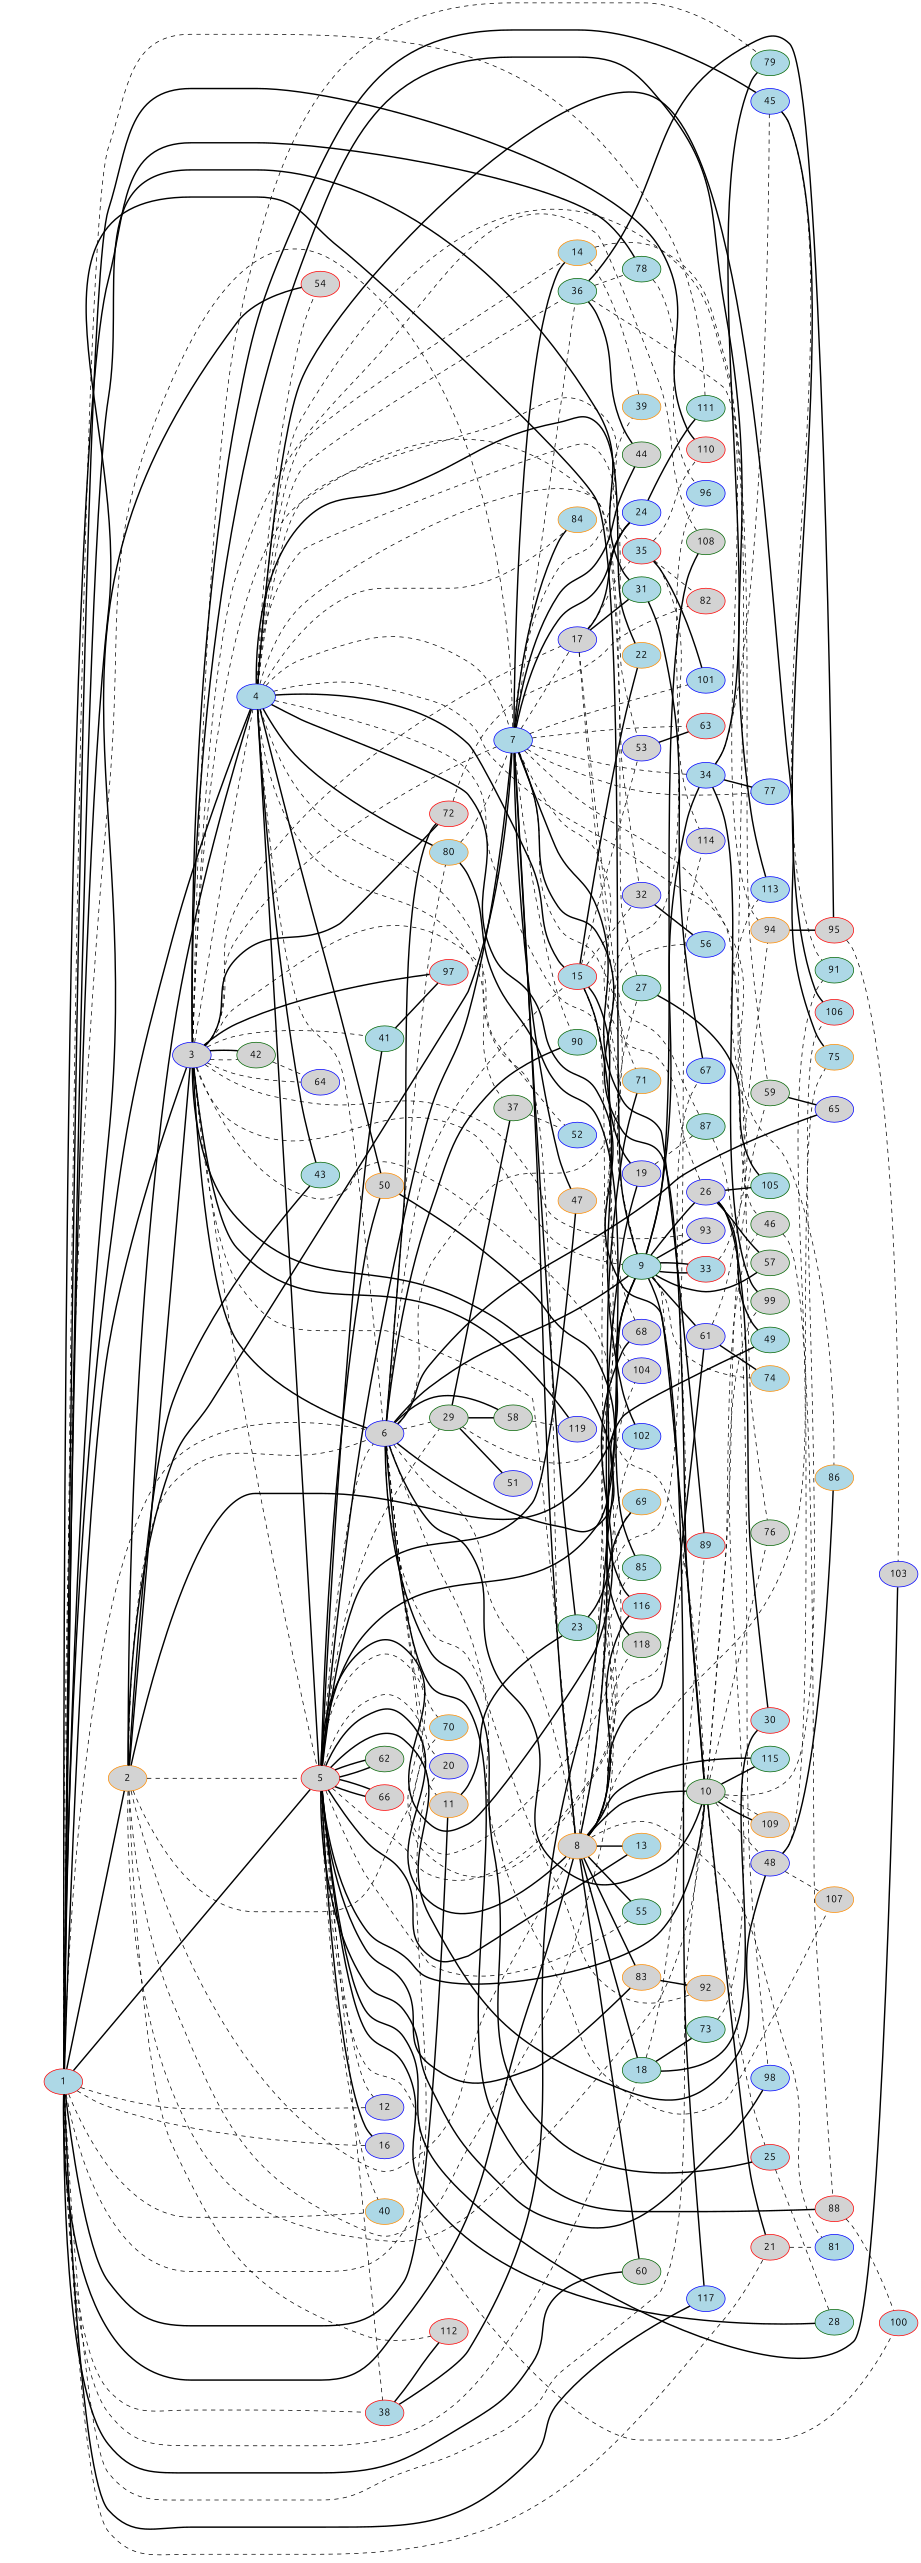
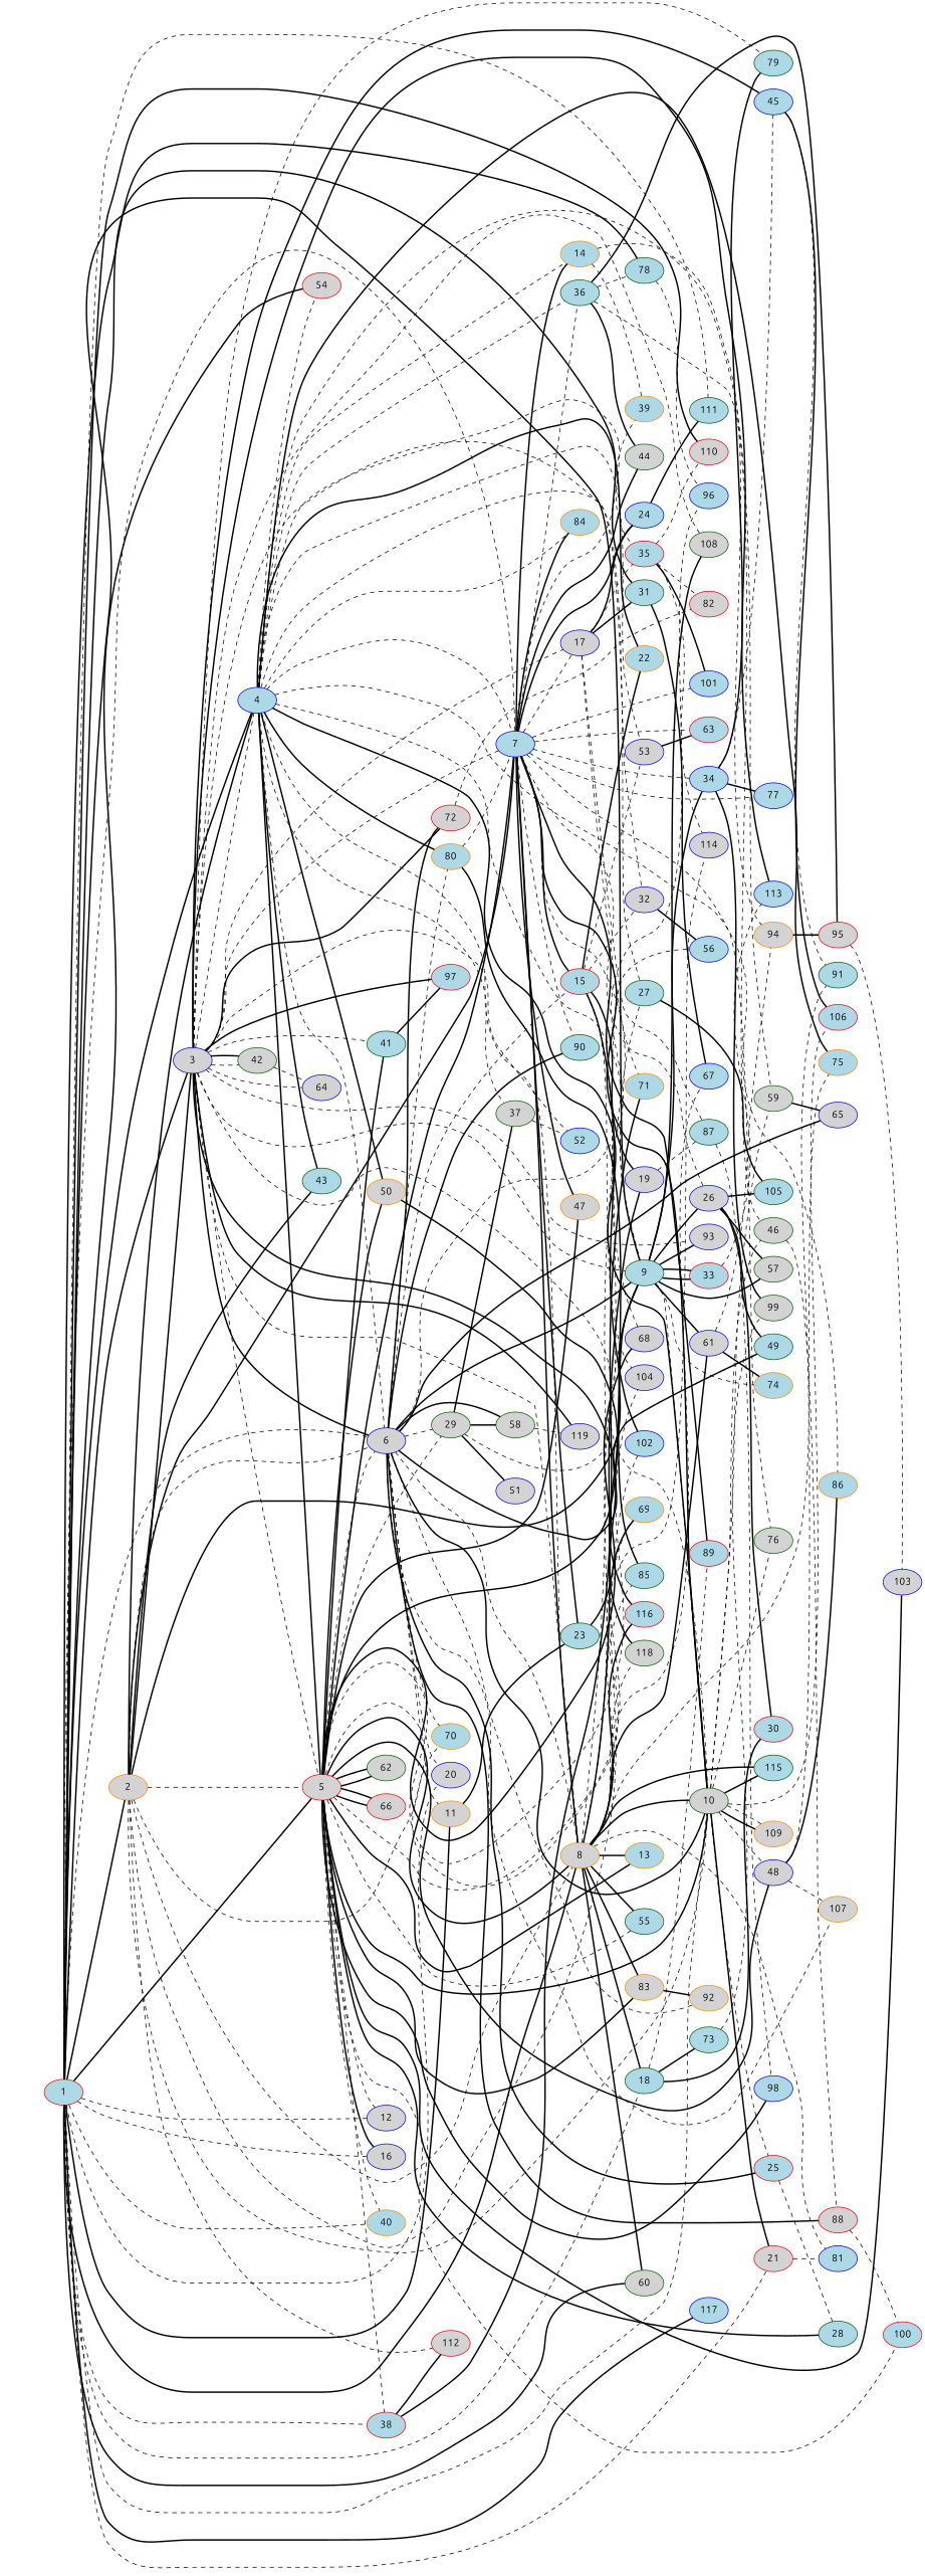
  graph {
    fontname=Ubuntu
    rankdir=LR
    node [color=blue fillcolor=lightblue fontname=Ubuntu style=filled]
    edge [fontname=Ubuntu style=bold]
    1 [color=red]
    2 [color=darkorange fillcolor=lightgrey]
    3 [fillcolor=lightgrey]
    4
    5 [color=red fillcolor=lightgrey]
    6 [fillcolor=lightgrey]
    7
    8 [color=darkorange fillcolor=lightgrey]
    9 [color=darkgreen]
    10 [color=darkgreen fillcolor=lightgrey]
    11 [color=darkorange fillcolor=lightgrey]
    12 [fillcolor=lightgrey]
    16 [fillcolor=lightgrey]
    18 [color=darkgreen]
    20 [fillcolor=lightgrey]
    21 [color=red fillcolor=lightgrey]
    31 [color=darkgreen]
    38 [color=red]
    40 [color=darkorange]
    54 [color=red fillcolor=lightgrey]
    60 [color=darkgreen fillcolor=lightgrey]
    78 [color=darkgreen]
    110 [color=red fillcolor=lightgrey]
    111 [color=darkgreen]
    117
    43 [color=darkgreen]
    70 [color=darkorange]
    102
    112 [color=red fillcolor=lightgrey]
    17 [fillcolor=lightgrey]
    27 [color=darkgreen]
    41 [color=darkgreen]
    42 [color=darkgreen fillcolor=lightgrey]
    45
    52
    64 [fillcolor=lightgrey]
    72 [color=red fillcolor=lightgrey]
    79 [color=darkgreen]
    93 [fillcolor=lightgrey]
    97 [color=red]
    108 [color=darkgreen fillcolor=lightgrey]
    113
    118 [color=darkgreen fillcolor=lightgrey]
    119 [fillcolor=lightgrey]
    14 [color=darkorange]
    15 [color=red]
    22 [color=darkorange]
    32 [fillcolor=lightgrey]
    35 [color=red]
    36 [color=darkgreen]
    37 [color=darkgreen fillcolor=lightgrey]
    50 [color=darkorange fillcolor=lightgrey]
    53 [fillcolor=lightgrey]
    59 [color=darkgreen fillcolor=lightgrey]
    75 [color=darkorange]
    80 [color=darkorange]
    84 [color=darkorange]
    86 [color=darkorange]
    13 [color=darkorange]
    28 [color=darkgreen]
    29 [color=darkgreen fillcolor=lightgrey]
    47 [color=darkorange fillcolor=lightgrey]
    48 [fillcolor=lightgrey]
    55 [color=darkgreen]
    62 [color=darkgreen fillcolor=lightgrey]
    66 [color=red fillcolor=lightgrey]
    68 [fillcolor=lightgrey]
    69 [color=darkorange]
    83 [color=darkorange fillcolor=lightgrey]
    98
    100 [color=red]
    103 [fillcolor=lightgrey]
    104 [fillcolor=lightgrey]
    114 [fillcolor=lightgrey]
    25 [color=red]
    49 [color=darkgreen]
    58 [color=darkgreen fillcolor=lightgrey]
    65 [fillcolor=lightgrey]
    88 [color=red fillcolor=lightgrey]
    90 [color=darkgreen]
    92 [color=darkorange fillcolor=lightgrey]
    96
    107 [color=darkorange fillcolor=lightgrey]
    23 [color=darkgreen]
    24
    26 [fillcolor=lightgrey]
    34
    39 [color=darkorange]
    44 [color=darkgreen fillcolor=lightgrey]
    63 [color=red]
    76 [color=darkgreen fillcolor=lightgrey]
    77
    89 [color=red]
    101
    19 [fillcolor=lightgrey]
    61 [fillcolor=lightgrey]
    67
    81
    85 [color=darkgreen]
    91 [color=darkgreen]
    115 [color=darkgreen]
    116 [color=red]
    33 [color=red]
    57 [color=darkgreen fillcolor=lightgrey]
    74 [color=darkorange]
    46 [color=darkgreen fillcolor=lightgrey]
    106 [color=red]
    109 [color=darkorange fillcolor=lightgrey]
    73 [color=darkgreen]
    30 [color=red]
    71 [color=darkorange]
    99 [color=darkgreen fillcolor=lightgrey]
    87 [color=darkgreen]
    105 [color=darkgreen]
    82 [color=red fillcolor=lightgrey]
    94 [color=darkorange fillcolor=lightgrey]
    56
    95 [color=red fillcolor=lightgrey]
    51 [fillcolor=lightgrey]
    1 -- 2
    1 -- 3
    1 -- 4
    1 -- 5
    1 -- 6 [style=dashed]
    1 -- 7 [style=dashed]
    1 -- 8
    1 -- 9
    1 -- 10 [style=dashed]
    1 -- 11
    1 -- 12 [style=dashed]
    1 -- 16 [style=dashed]
    1 -- 18 [style=dashed]
    1 -- 20 [style=dashed]
    1 -- 21 [style=dashed]
    1 -- 31
    1 -- 38 [style=dashed]
    1 -- 40 [style=dashed]
    1 -- 54
    1 -- 60
    1 -- 78
    1 -- 110
    1 -- 111 [style=dashed]
    1 -- 117
    2 -- 3
    2 -- 4
    2 -- 5 [style=dashed]
    2 -- 6 [style=dashed]
    2 -- 7
    2 -- 8 [style=dashed]
    2 -- 9
    2 -- 10 [style=dashed]
    2 -- 43
    2 -- 70 [style=dashed]
    2 -- 102 [style=dashed]
    2 -- 112 [style=dashed]
    3 -- 4 [style=dashed]
    3 -- 5 [style=dashed]
    3 -- 6
    3 -- 7 [style=dashed]
    3 -- 8 [style=dashed]
    3 -- 9 [style=dashed]
    3 -- 10 [style=dashed]
    3 -- 17 [style=dashed]
    3 -- 27 [style=dashed]
    3 -- 41 [style=dashed]
    3 -- 42 [style=dashed]
    3 -- 42
    3 -- 45
    3 -- 52 [style=dashed]
    3 -- 64 [style=dashed]
    3 -- 72
    3 -- 79 [style=dashed]
    3 -- 93 [style=dashed]
    3 -- 97
    3 -- 108 [style=dashed]
    3 -- 113
    3 -- 118
    3 -- 119
    4 -- 5
    4 -- 6 [style=dashed]
    4 -- 7 [style=dashed]
    4 -- 8 [style=dashed]
    4 -- 9 [style=dashed]
    4 -- 10
    4 -- 54 [style=dashed]
    4 -- 43
    4 -- 14 [style=dashed]
-   4 -- 15
+   7 -- 15
    4 -- 22
    4 -- 32 [style=dashed]
    4 -- 35 [style=dashed]
    4 -- 36 [style=dashed]
    4 -- 37 [style=dashed]
    4 -- 50
    4 -- 53 [style=dashed]
    4 -- 59 [style=dashed]
    4 -- 75
    4 -- 80
    4 -- 84 [style=dashed]
    4 -- 86 [style=dashed]
    5 -- 6 [style=dashed]
    5 -- 7
    5 -- 8
    5 -- 9
    5 -- 10
    5 -- 12 [style=dashed]
    5 -- 16
    5 -- 38 [style=dashed]
    5 -- 40 [style=dashed]
    5 -- 41
    5 -- 50
    5 -- 13
    5 -- 28
    5 -- 29 [style=dashed]
    5 -- 47
    5 -- 48
    5 -- 55 [style=dashed]
    5 -- 62
    5 -- 62
    5 -- 66
    5 -- 66
    5 -- 68
    5 -- 69 [style=dashed]
    5 -- 83
    5 -- 98
    5 -- 100 [style=dashed]
    5 -- 103
    5 -- 104 [style=dashed]
    5 -- 114 [style=dashed]
    6 -- 8 [style=dashed]
    6 -- 9
    6 -- 10
    6 -- 11 [style=dashed]
    6 -- 20 [style=dashed]
    6 -- 70 [style=dashed]
    6 -- 72
    6 -- 15 [style=dashed]
    6 -- 80 [style=dashed]
    6 -- 29 [style=dashed]
    6 -- 25
    6 -- 49
    6 -- 58
    6 -- 65
    6 -- 88
    6 -- 90
    6 -- 92 [style=dashed]
    6 -- 96 [style=dashed]
    6 -- 107 [style=dashed]
    7 -- 8
    7 -- 9 [style=dashed]
    7 -- 10
    7 -- 17 [style=dashed]
    7 -- 14
    7 -- 36 [style=dashed]
    7 -- 84
    7 -- 47
    7 -- 90 [style=dashed]
    7 -- 23
    7 -- 24
    7 -- 26 [style=dashed]
    7 -- 34 [style=dashed]
    7 -- 39 [style=dashed]
    7 -- 44
    7 -- 63 [style=dashed]
    7 -- 76 [style=dashed]
    7 -- 77 [style=dashed]
    7 -- 89
    7 -- 101 [style=dashed]
    8 -- 9 [style=dashed]
    8 -- 10
    8 -- 18
    8 -- 60
    8 -- 27 [style=dashed]
    8 -- 118 [style=dashed]
    8 -- 13
    8 -- 55
    8 -- 83
    8 -- 19
    8 -- 61
    8 -- 67 [style=dashed]
    8 -- 81 [style=dashed]
    8 -- 85 [style=dashed]
    8 -- 91 [style=dashed]
    8 -- 115
    8 -- 116
    9 -- 10 [style=dashed]
-   9 -- 117
    9 -- 93
    9 -- 108
    9 -- 26
    9 -- 34
    9 -- 61
    9 -- 33
    9 -- 33
    9 -- 57
    9 -- 74 [style=dashed]
    10 -- 21
    10 -- 59 [style=dashed]
    10 -- 48 [style=dashed]
    10 -- 25 [style=dashed]
    10 -- 76 [style=dashed]
    10 -- 115
    10 -- 46 [style=dashed]
    10 -- 106 [style=dashed]
    10 -- 109
    10 -- 109 [style=dashed]
    11 -- 23
    18 -- 89 [style=dashed]
    18 -- 73
    18 -- 30
    21 -- 81 [style=dashed]
    31 -- 67
    38 -- 112
    38 -- 71
    78 -- 96 [style=dashed]
    17 -- 31
    17 -- 35 [style=dashed]
    17 -- 24
    17 -- 71 [style=dashed]
    17 -- 87 [style=dashed]
    27 -- 105
    41 -- 97
    42 -- 64 [style=dashed]
    45 -- 91 [style=dashed]
    45 -- 106
    72 -- 82 [style=dashed]
    14 -- 39 [style=dashed]
    14 -- 94 [style=dashed]
    15 -- 102
    15 -- 22
    15 -- 32 [style=dashed]
    15 -- 53 [style=dashed]
    15 -- 68 [style=dashed]
    15 -- 104 [style=dashed]
    15 -- 19
    32 -- 56
    35 -- 110 [style=dashed]
    35 -- 114 [style=dashed]
    35 -- 101
    35 -- 82 [style=dashed]
    36 -- 78 [style=dashed]
    36 -- 44
    36 -- 46 [style=dashed]
    36 -- 95
    37 -- 52 [style=dashed]
    50 -- 116
    53 -- 63
    59 -- 65
    80 -- 7 [style=dashed]
    80 -- 85
    29 -- 37
    29 -- 58
    29 -- 56 [style=dashed]
    29 -- 51
    48 -- 75 [style=dashed]
    48 -- 86
    48 -- 107 [style=dashed]
    83 -- 92
    25 -- 28 [style=dashed]
    58 -- 119 [style=dashed]
    88 -- 100 [style=dashed]
    23 -- 69
    24 -- 111
    26 -- 49
    26 -- 57
    26 -- 30
    26 -- 105
    34 -- 45 [style=dashed]
    34 -- 79
    34 -- 77
    34 -- 99
    19 -- 87 [style=dashed]
    61 -- 74
    61 -- 94 [style=dashed]
    33 -- 113 [style=dashed]
    46 -- 88 [style=dashed]
    73 -- 99 [style=dashed]
    87 -- 98 [style=dashed]
    94 -- 95
    95 -- 103 [style=dashed]
  }
